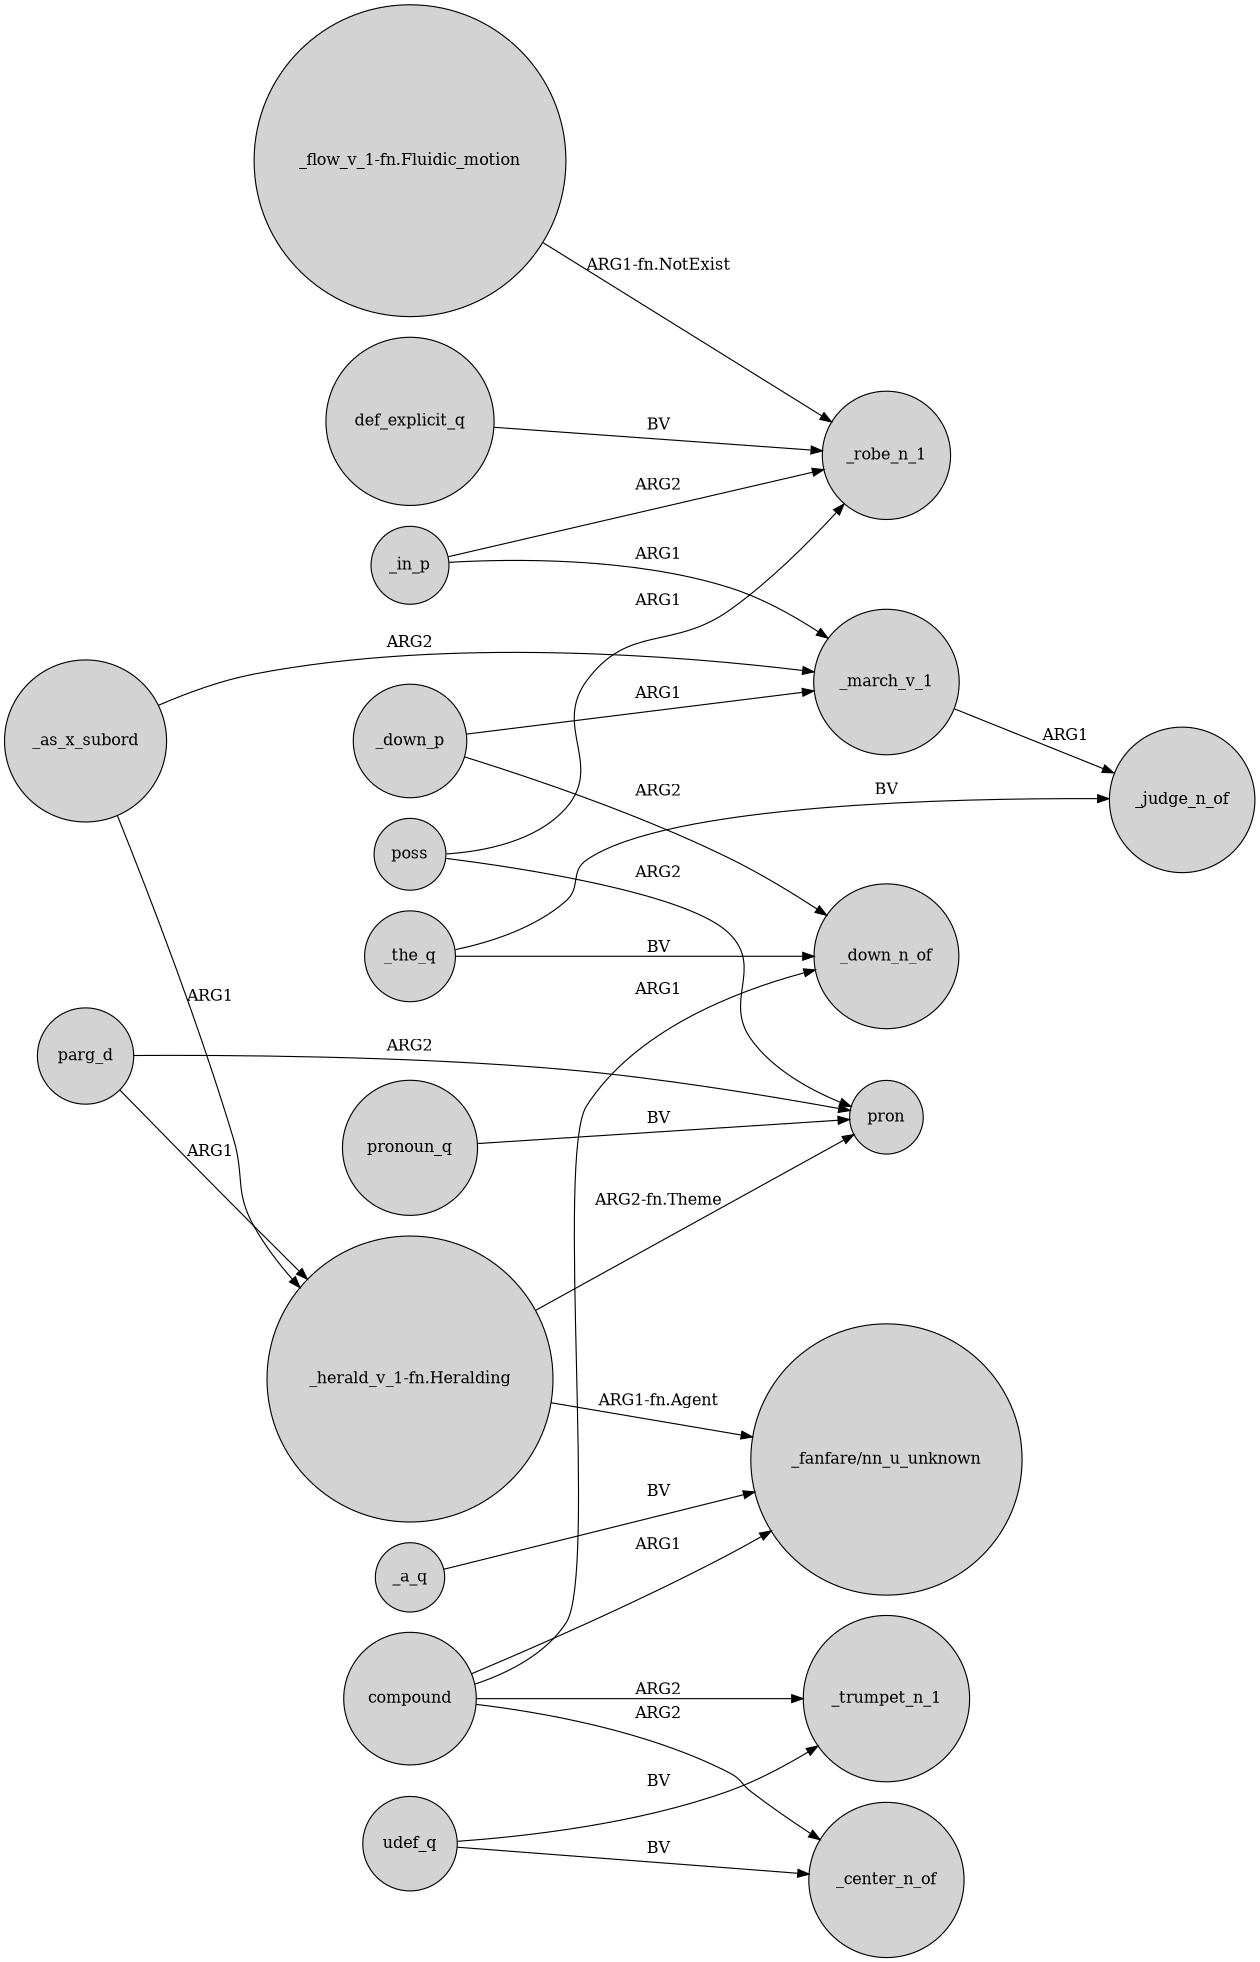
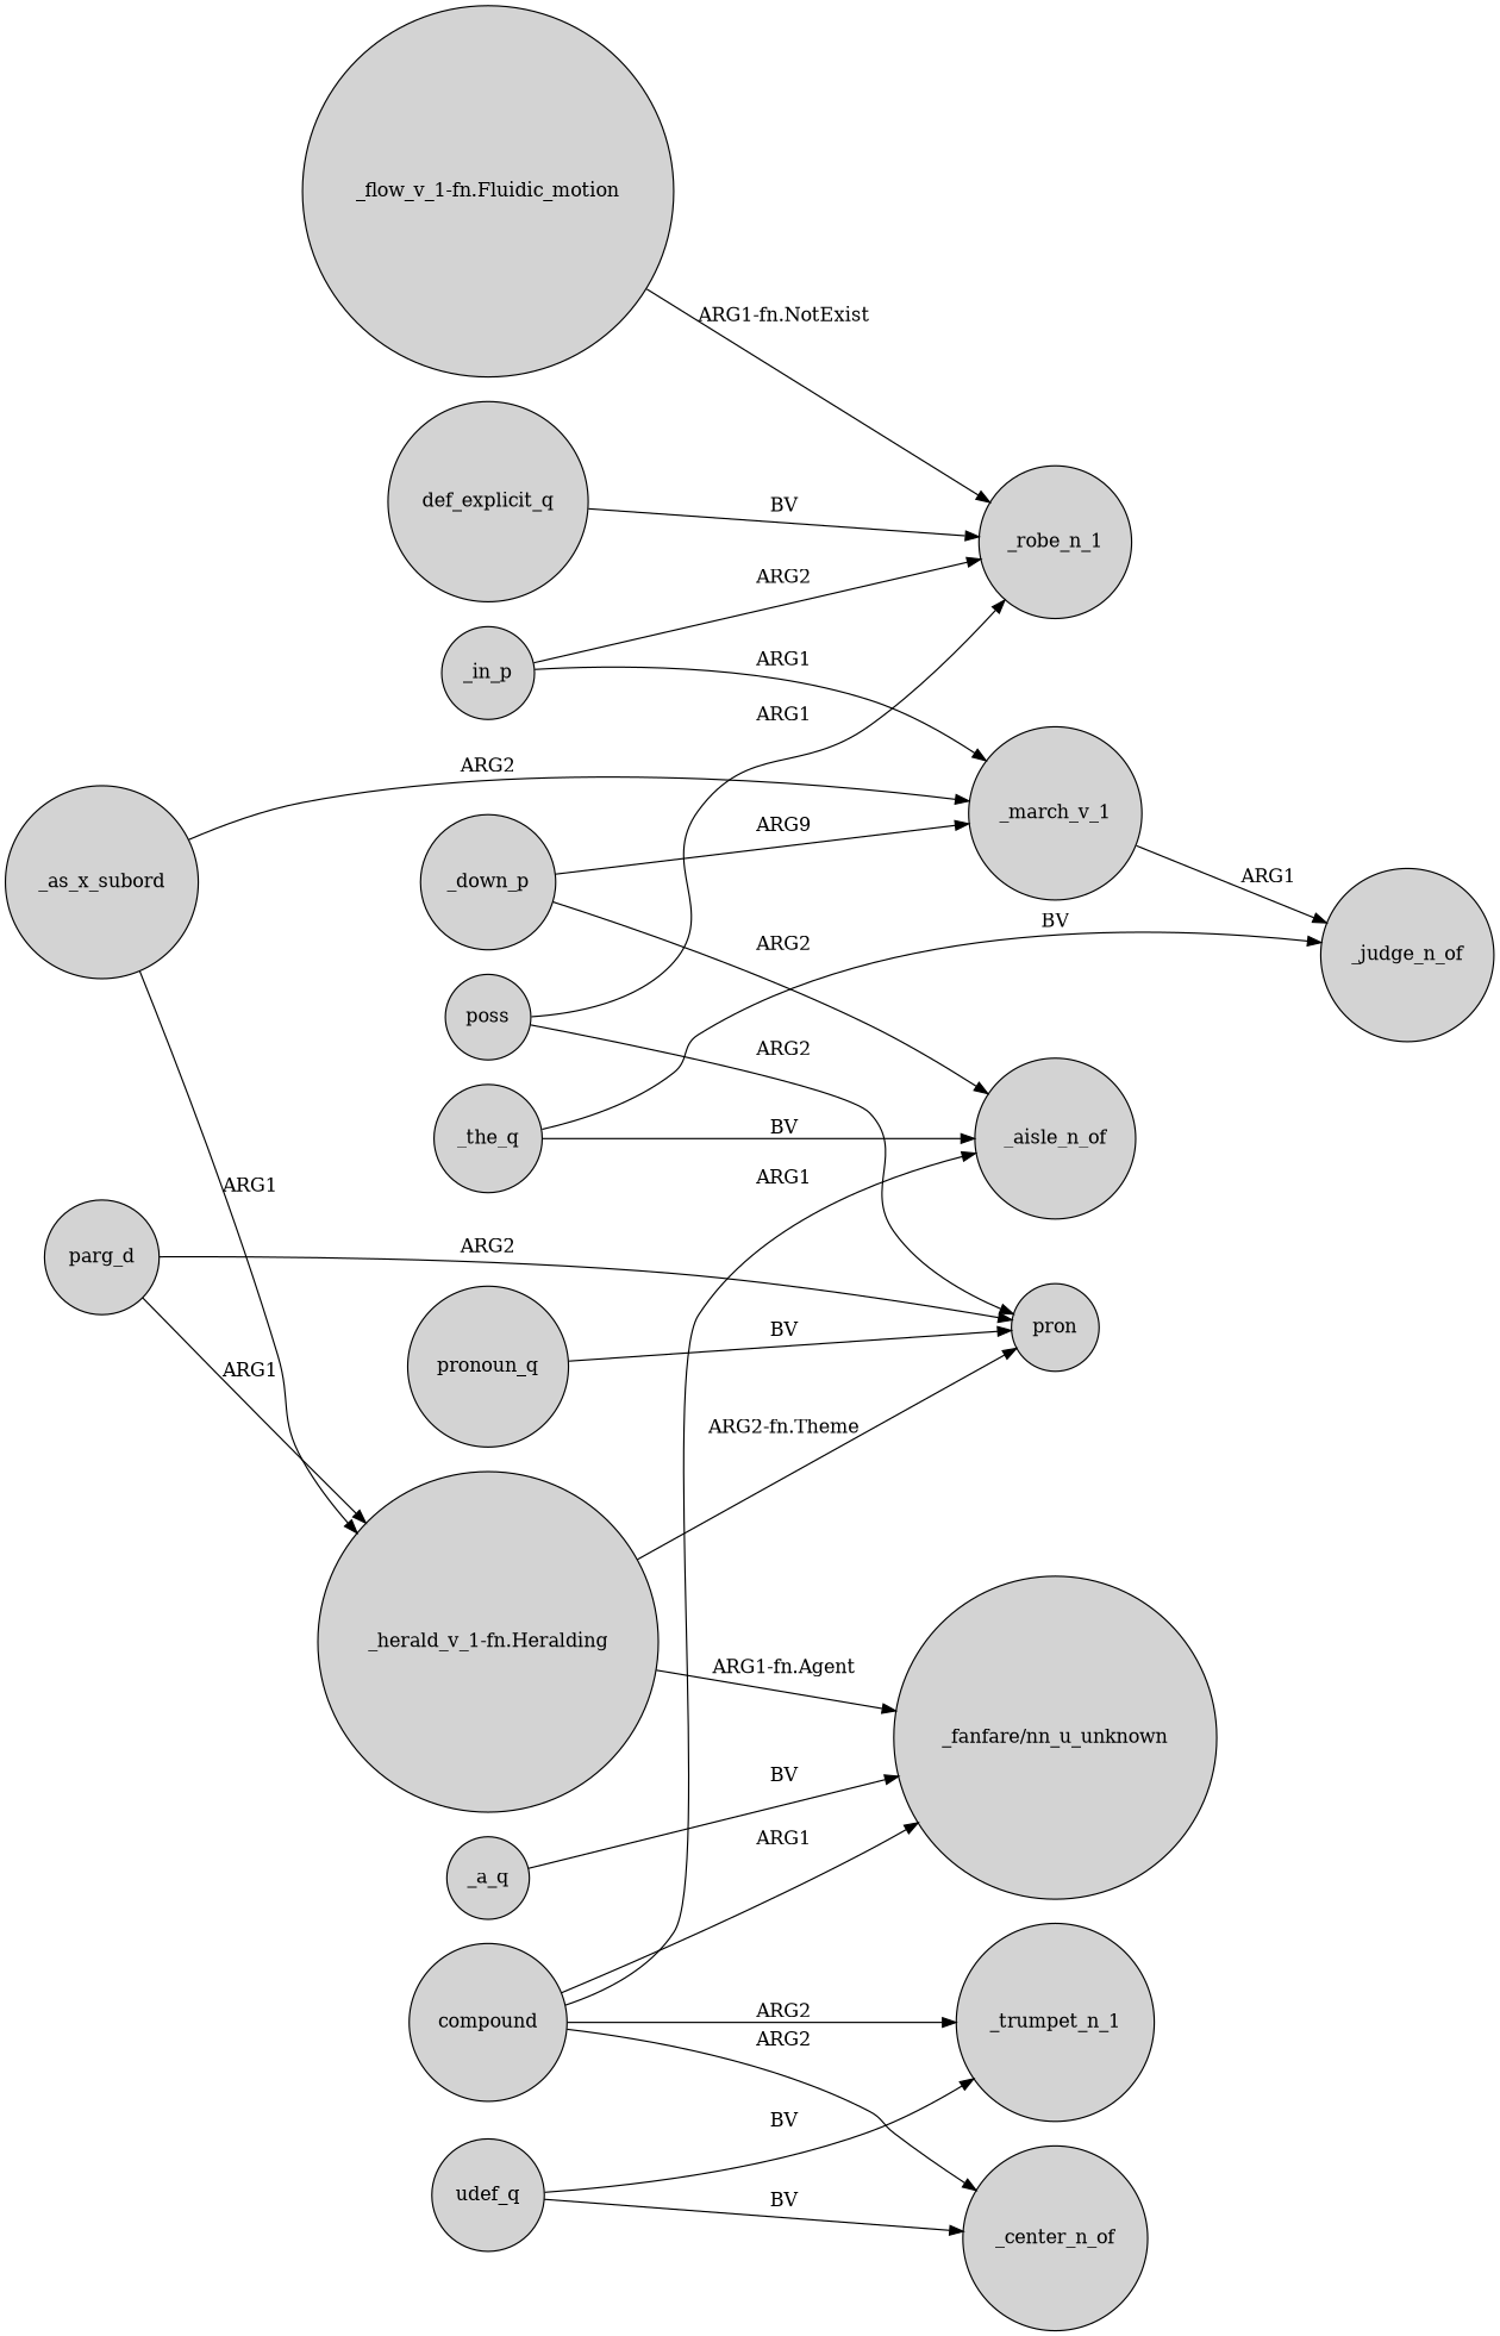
  digraph {
    rankdir=LR
    node [shape=circle style=filled]
    "_flow_v_1-fn.Fluidic_motion"
    _robe_n_1
    "_herald_v_1-fn.Heralding"
    "_fanfare/nn_u_unknown"
    pron
    _in_p
    _march_v_1
    _judge_n_of
    _as_x_subord
    _the_q
-   _aisle_n_of [label=_down_n_of]
+   _aisle_n_of
    poss
    compound
    _center_n_of
    _trumpet_n_1
    _a_q
    udef_q
    parg_d
    def_explicit_q
    _down_p
    pronoun_q
    "_flow_v_1-fn.Fluidic_motion" -> _robe_n_1 [label="ARG1-fn.NotExist"]
    "_herald_v_1-fn.Heralding" -> "_fanfare/nn_u_unknown" [label="ARG1-fn.Agent"]
    "_herald_v_1-fn.Heralding" -> pron [label="ARG2-fn.Theme"]
    _in_p -> _robe_n_1 [label=ARG2]
    _in_p -> _march_v_1 [label=ARG1]
    _march_v_1 -> _judge_n_of [label=ARG1]
    _as_x_subord -> "_herald_v_1-fn.Heralding" [label=ARG1]
    _as_x_subord -> _march_v_1 [label=ARG2]
    _the_q -> _judge_n_of [label=BV]
    _the_q -> _aisle_n_of [label=BV]
    poss -> _robe_n_1 [label=ARG1]
    poss -> pron [label=ARG2]
    compound -> "_fanfare/nn_u_unknown" [label=ARG1]
    compound -> _aisle_n_of [label=ARG1]
    compound -> _center_n_of [label=ARG2]
    compound -> _trumpet_n_1 [label=ARG2]
    _a_q -> "_fanfare/nn_u_unknown" [label=BV]
    udef_q -> _center_n_of [label=BV]
    udef_q -> _trumpet_n_1 [label=BV]
    parg_d -> "_herald_v_1-fn.Heralding" [label=ARG1]
    parg_d -> pron [label=ARG2]
    def_explicit_q -> _robe_n_1 [label=BV]
-   _down_p -> _march_v_1 [label=ARG1]
+   _down_p -> _march_v_1 [label=ARG9]
    _down_p -> _aisle_n_of [label=ARG2]
    pronoun_q -> pron [label=BV]
  }
